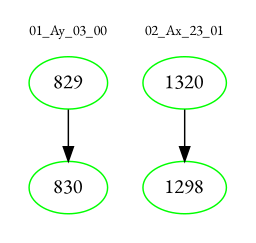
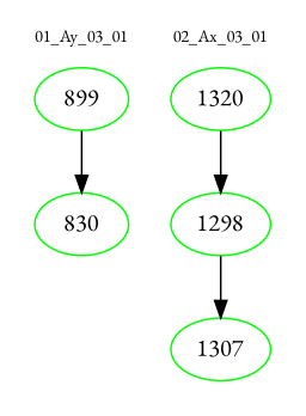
  digraph {
    fontname="EB Garamond"
    node [color=green fontname="EB Garamond"]
    edge [color=black fontname="EB Garamond"]
-   n1 [label=829]
+   n1 [label=899]
    n2 [label=830]
    n3 [label=1298]
+   n4 [label=1307]
    n5 [label=1320]
    subgraph cluster_1 {
      color=white
      fontsize=10
-     label="01_Ay_03_00"
+     label="01_Ay_03_01"
      n1
      n2
    }
    subgraph cluster_2 {
      color=white
      fontsize=10
-     label="02_Ax_23_01"
+     label="02_Ax_03_01"
      n3
+     n4
      n5
    }
    n1 -> n2
+   n3 -> n4
    n5 -> n3
  }
